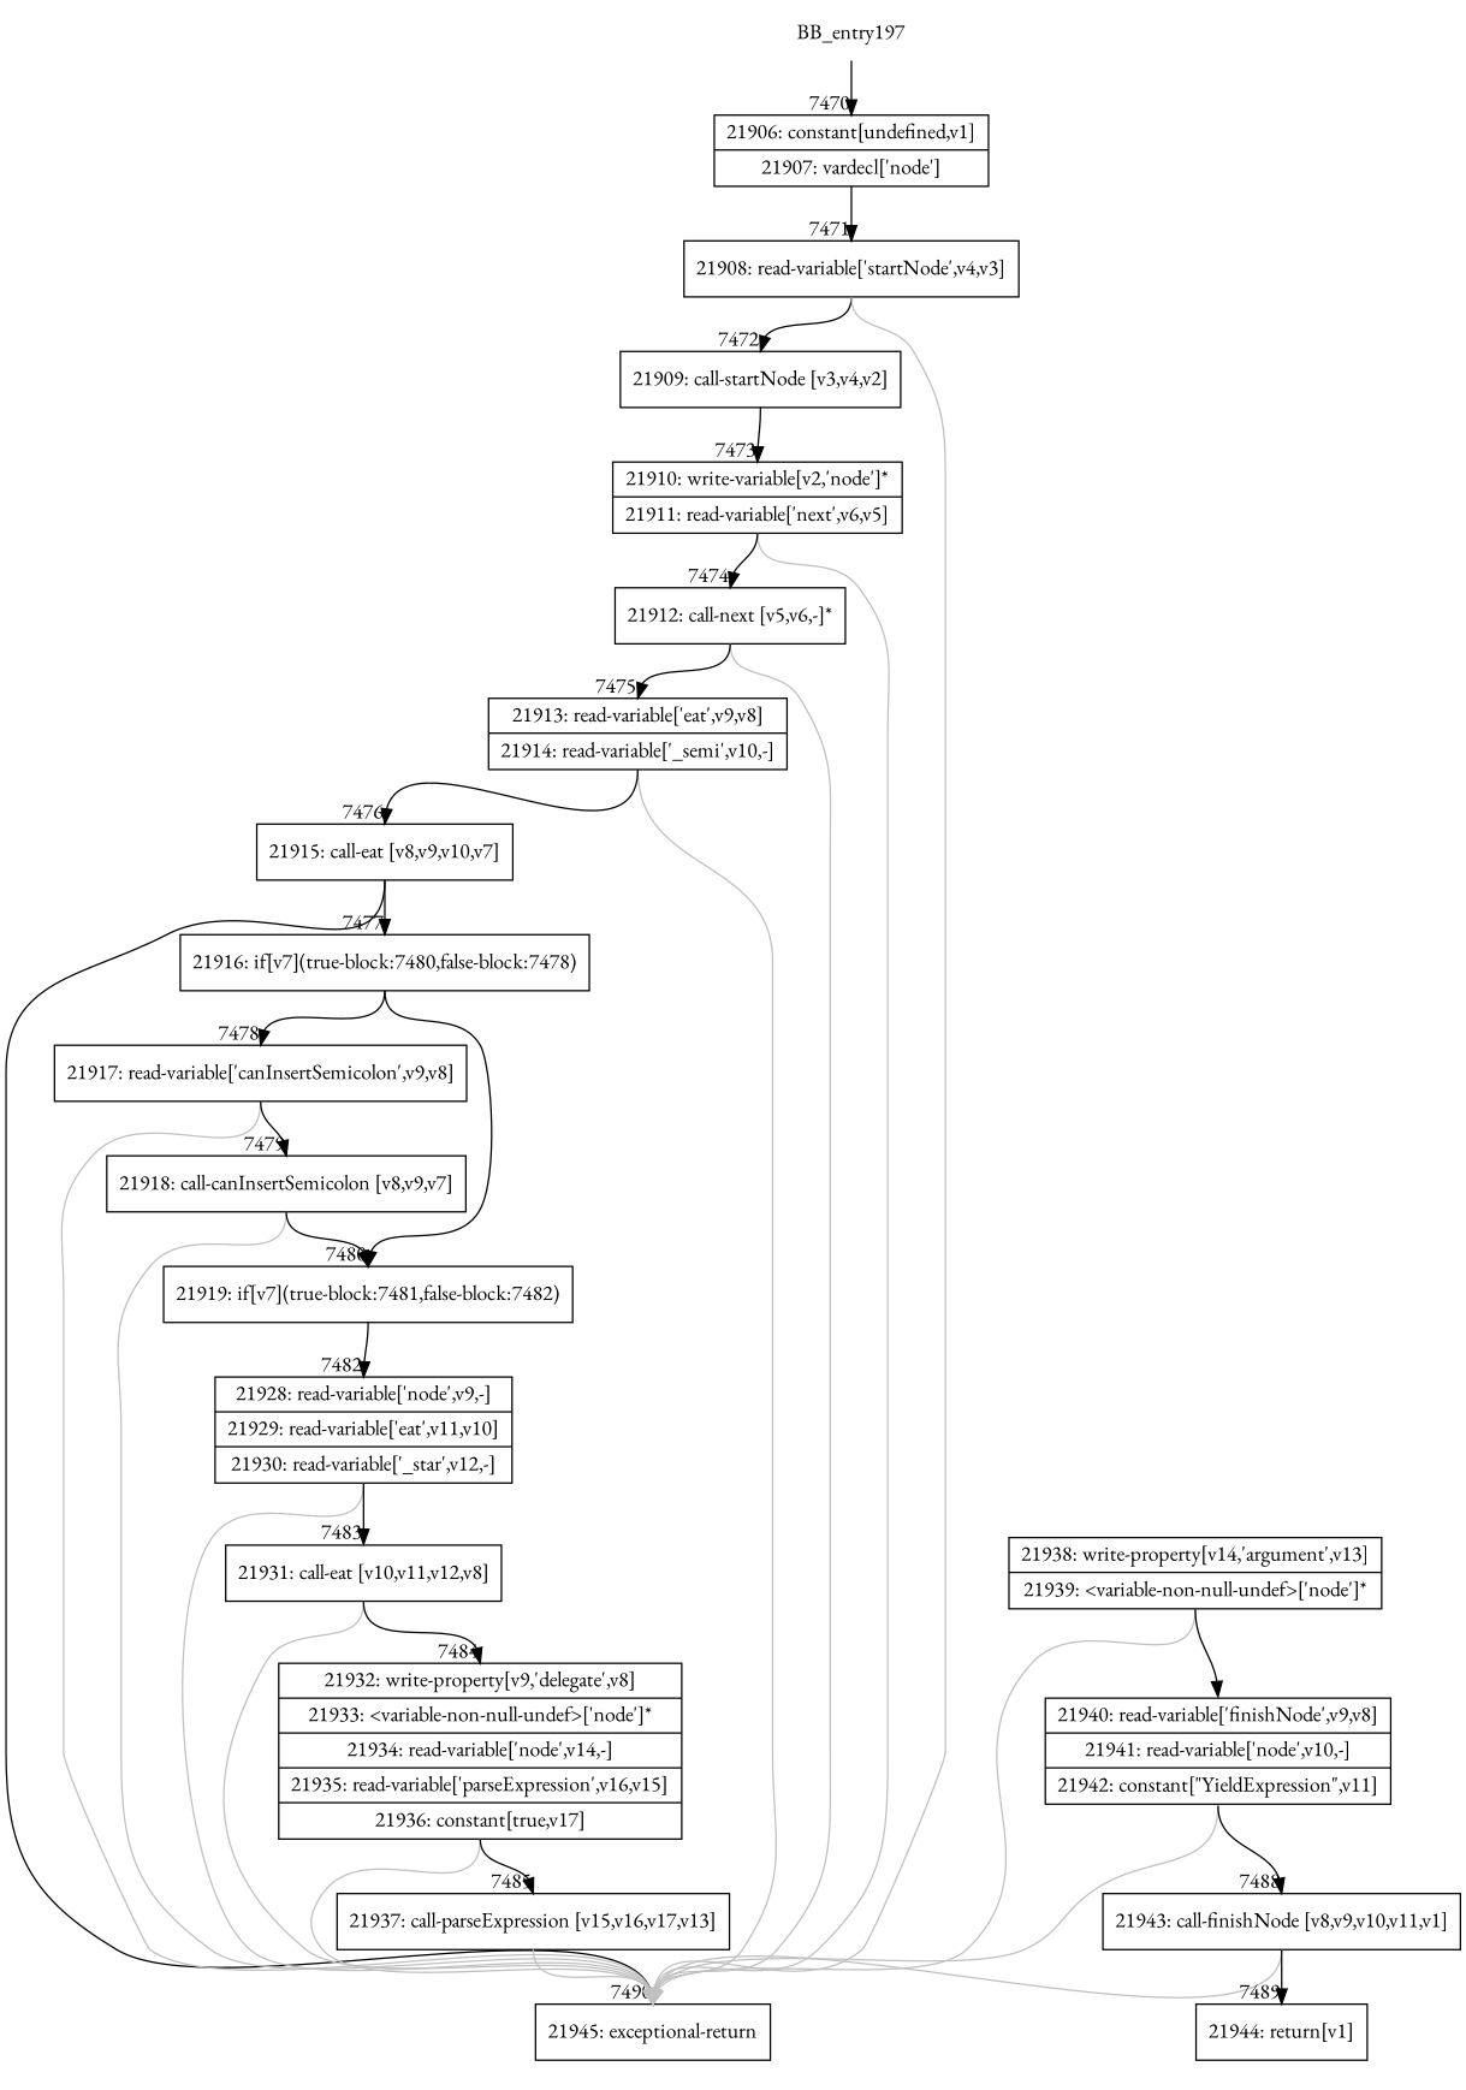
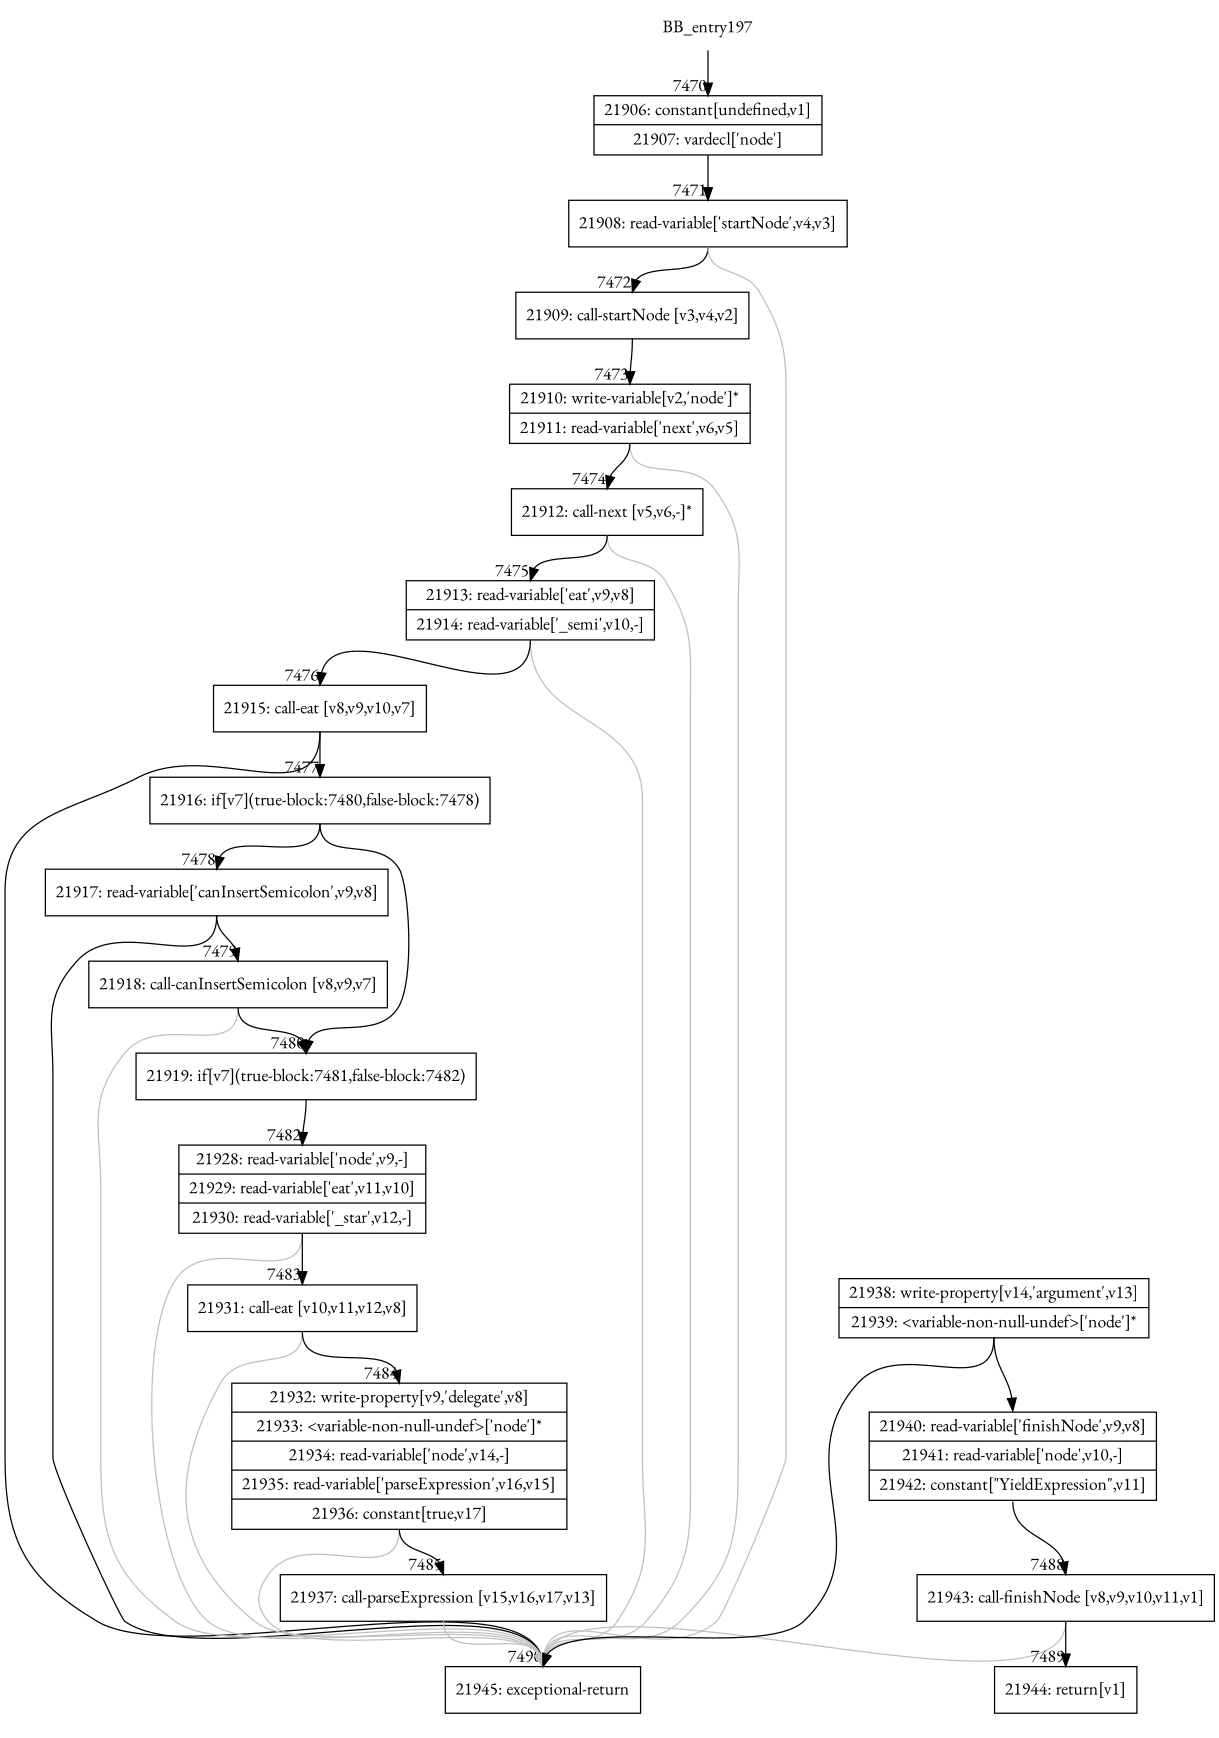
  digraph {
    fontname="EB Garamond"
    rankdir=TD
    node [fontname="EB Garamond" shape=record]
    edge [fontname="EB Garamond" headport=n tailport=s]
    n1 [label=BB_entry197 shape=none]
    n2 [label="{21906: constant[undefined,v1]|21907: vardecl['node']}"]
    n3 [label="{21908: read-variable['startNode',v4,v3]}"]
    n4 [label="{21909: call-startNode [v3,v4,v2]}"]
    n5 [label="{21945: exceptional-return}"]
    n6 [label="{21910: write-variable[v2,'node']*|21911: read-variable['next',v6,v5]}"]
    n7 [label="{21912: call-next [v5,v6,-]*}"]
    n8 [label="{21913: read-variable['eat',v9,v8]|21914: read-variable['_semi',v10,-]}"]
    n9 [label="{21915: call-eat [v8,v9,v10,v7]}"]
    n10 [label="{21916: if[v7](true-block:7480,false-block:7478)}"]
    n11 [label="{21919: if[v7](true-block:7481,false-block:7482)}"]
    n12 [label="{21917: read-variable['canInsertSemicolon',v9,v8]}"]
    n13 [label="{21928: read-variable['node',v9,-]|21929: read-variable['eat',v11,v10]|21930: read-variable['_star',v12,-]}"]
    n14 [label="{21918: call-canInsertSemicolon [v8,v9,v7]}"]
    n15 [label="{21931: call-eat [v10,v11,v12,v8]}"]
    n16 [label="{21940: read-variable['finishNode',v9,v8]|21941: read-variable['node',v10,-]|21942: constant[\"YieldExpression\",v11]}"]
    n17 [label="{21943: call-finishNode [v8,v9,v10,v11,v1]}"]
    n18 [label="{21932: write-property[v9,'delegate',v8]|21933: \<variable-non-null-undef\>['node']*|21934: read-variable['node',v14,-]|21935: read-variable['parseExpression',v16,v15]|21936: constant[true,v17]}"]
    n19 [label="{21944: return[v1]}"]
    n20 [label="{21937: call-parseExpression [v15,v16,v17,v13]}"]
    n21 [label="{21938: write-property[v14,'argument',v13]|21939: \<variable-non-null-undef\>['node']*}"]
    n1 -> n2 [headlabel="    7470"]
    n2 -> n3 [headlabel="      7471"]
    n3 -> n4 [headlabel="      7472"]
    n3 -> n5 [color=gray headlabel="      7490"]
    n4 -> n6 [headlabel="      7473"]
    n6 -> n5 [color=gray]
    n6 -> n7 [headlabel="      7474"]
    n7 -> n5 [color=gray]
    n7 -> n8 [headlabel="      7475"]
    n8 -> n5 [color=gray]
    n8 -> n9 [headlabel="      7476"]
    n9 -> n5 [color=black]
    n9 -> n10 [headlabel="      7477"]
    n10 -> n11 [headlabel="      7480"]
    n10 -> n12 [headlabel="      7478"]
    n11 -> n13 [headlabel="      7482"]
-   n12 -> n5 [color=gray]
+   n12 -> n5 [color=black]
    n12 -> n14 [headlabel="      7479"]
    n13 -> n5 [color=gray]
    n13 -> n15 [headlabel="      7483"]
    n14 -> n5 [color=gray]
    n14 -> n11
    n15 -> n5 [color=gray]
    n15 -> n18 [headlabel="      7484"]
-   n16 -> n5 [color=gray]
    n16 -> n17 [headlabel="      7488"]
    n17 -> n5 [color=gray]
    n17 -> n19 [headlabel="      7489"]
    n18 -> n5 [color=gray]
    n18 -> n20 [headlabel="      7485"]
    n20 -> n5 [color=gray]
-   n21 -> n5 [color=gray]
+   n21 -> n5 [color=black]
    n21 -> n16
  }
